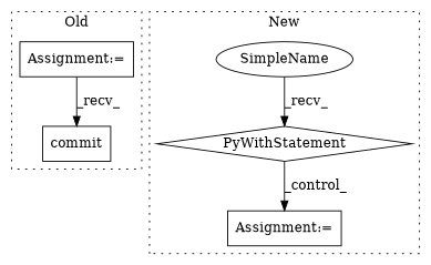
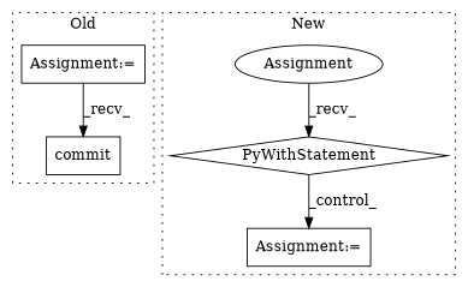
  digraph {
    node [a=7 shape=box]
    n1 [a=32 l=8 label=commit s=5229]
    n2 [l=1 label="Assignment:=" s=4871]
    n3 [a=104 l="10,2" label=PyWithStatement s="5731,5767" shape=diamond]
    n4 [l=7 label="Assignment:=" s=5781]
-   n5 [a=42 label=SimpleName shape=ellipse]
+   n5 [a=42 label=Assignment shape=ellipse]
    subgraph cluster_1 {
      label=Old
      style=dotted
      n1
      n2
    }
    subgraph cluster_2 {
      label=New
      style=dotted
      n3
      n4
      n5
    }
    n2 -> n1 [label=_recv_]
    n3 -> n4 [label=_control_]
    n5 -> n3 [label=_recv_]
  }
